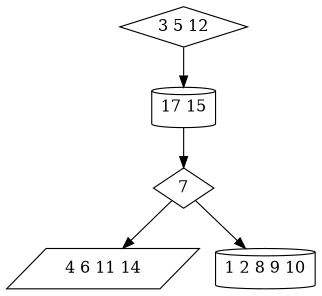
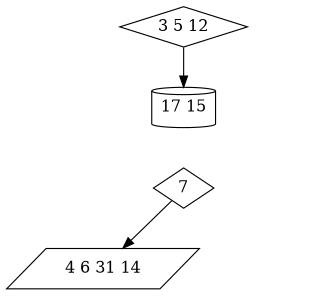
  digraph {
    node [shape=diamond]
    n1 [label="3 5 12"]
    n2 [label="17 15" shape=cylinder]
    n3 [label=7]
-   n4 [label="4 6 11 14" shape=parallelogram]
-   n5 [label="1 2 8 9 10" shape=cylinder]
+   n4 [label="4 6 31 14" shape=parallelogram]
    n1 -> n2
-   n2 -> n3
    n3 -> n4
-   n3 -> n5
  }
